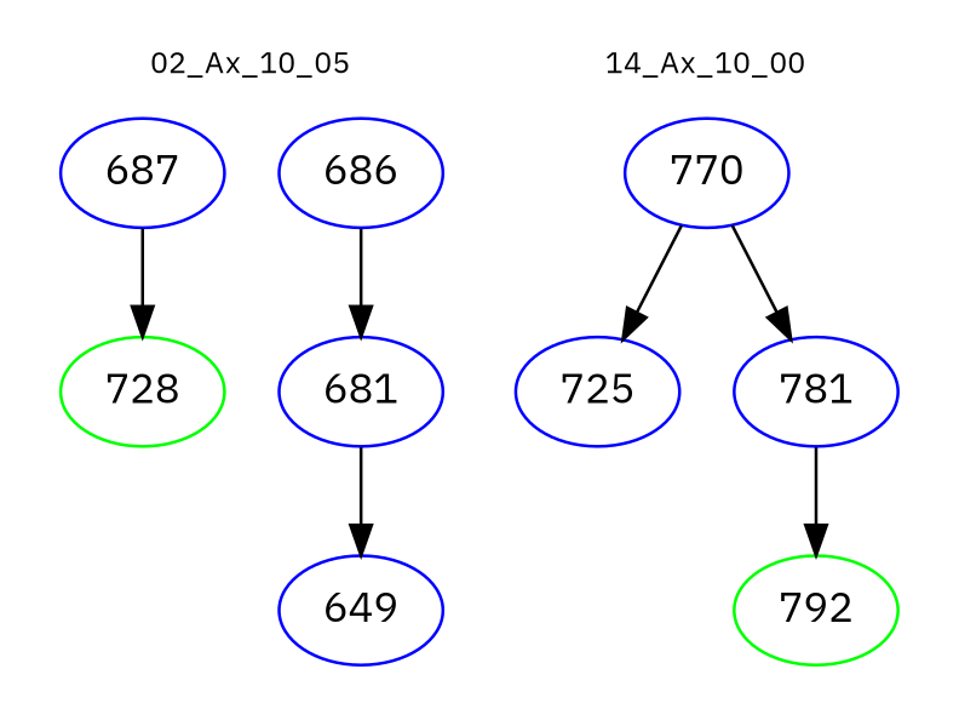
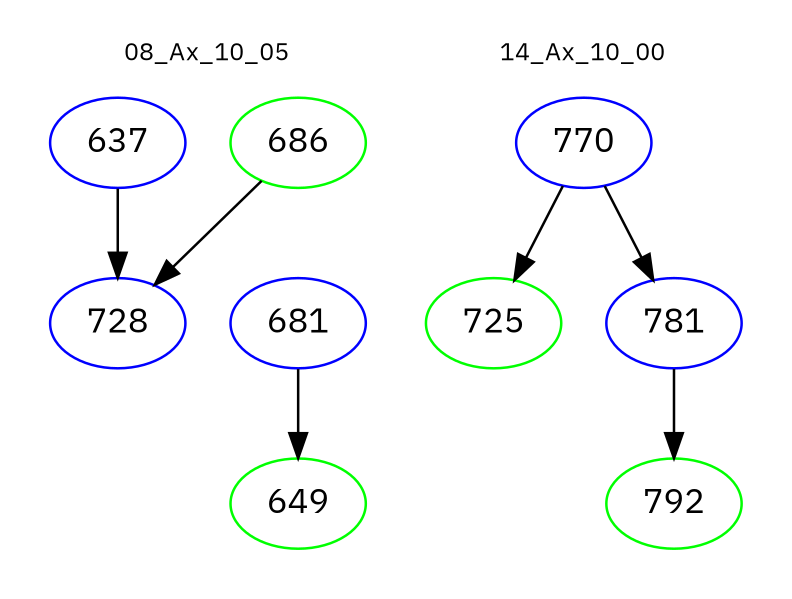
  digraph {
    fontname="IBM Plex Sans"
    node [color=blue fontname="IBM Plex Sans"]
    edge [color=black fontname="IBM Plex Sans"]
-   n1 [label=686]
+   n1 [color=green label=686]
    n2 [label=681]
-   n3 [label=687]
-   n4 [label=649]
-   n5 [color=green label=728]
+   n3 [label=637]
+   n4 [color=green label=649]
+   n5 [label=728]
    n6 [label=770]
-   n7 [label=725]
+   n7 [color=green label=725]
    n8 [label=781]
    n9 [color=green label=792]
    subgraph cluster_1 {
      color=white
      fontsize=10
-     label="02_Ax_10_05"
+     label="08_Ax_10_05"
      n1
      n2
      n3
      n4
      n5
    }
    subgraph cluster_2 {
      color=white
      fontsize=10
      label="14_Ax_10_00"
      n6
      n7
      n8
      n9
    }
-   n1 -> n2
+   n1 -> n5
    n2 -> n4
    n3 -> n5
    n6 -> n7
    n6 -> n8
    n8 -> n9
  }
